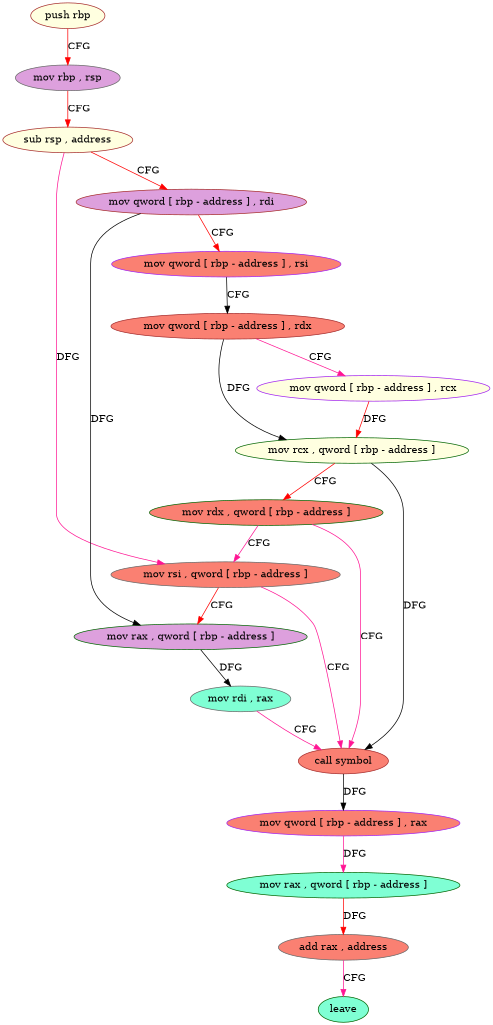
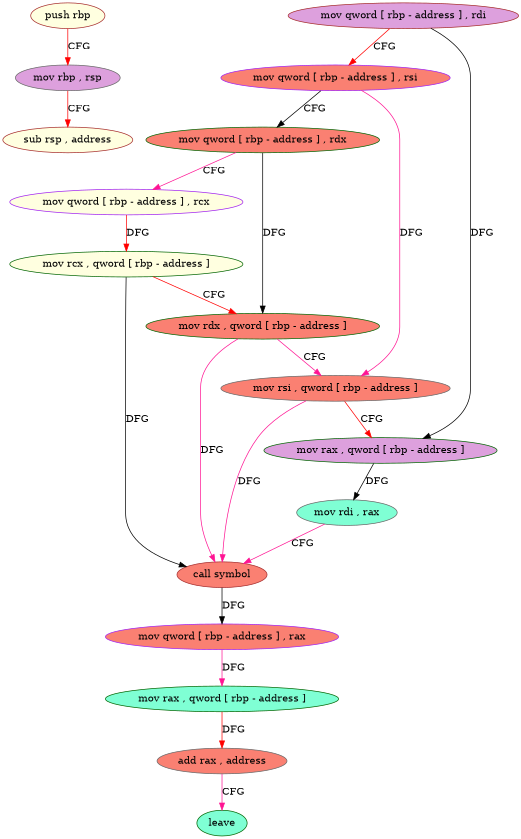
  digraph {
    node [color=darkgreen fillcolor=salmon style=filled]
    edge [color=red]
    n1 [color=brown fillcolor=lightyellow label="push rbp"]
    n2 [color=gray40 fillcolor=plum label="mov rbp , rsp"]
    n3 [color=brown fillcolor=lightyellow label="sub rsp , address"]
    n4 [color=brown fillcolor=plum label="mov qword [ rbp - address ] , rdi"]
    n5 [color=purple label="mov qword [ rbp - address ] , rsi"]
    n6 [fillcolor=plum label="mov rax , qword [ rbp - address ]"]
-   n7 [color=brown label="mov qword [ rbp - address ] , rdx"]
+   n7 [label="mov qword [ rbp - address ] , rdx"]
    n8 [color=gray40 label="mov rsi , qword [ rbp - address ]"]
    n9 [color=gray40 fillcolor=aquamarine label="mov rdi , rax"]
    n10 [color=purple fillcolor=lightyellow label="mov qword [ rbp - address ] , rcx"]
    n11 [label="mov rdx , qword [ rbp - address ]"]
    n12 [color=brown label="call symbol"]
    n13 [fillcolor=lightyellow label="mov rcx , qword [ rbp - address ]"]
    n14 [color=purple label="mov qword [ rbp - address ] , rax"]
    n15 [fillcolor=aquamarine label="mov rax , qword [ rbp - address ]"]
    n16 [color=gray40 label="add rax , address"]
    n17 [fillcolor=aquamarine label=leave]
    n1 -> n2 [label=CFG]
    n2 -> n3 [label=CFG]
-   n3 -> n4 [label=CFG]
    n4 -> n5 [label=CFG]
    n4 -> n6 [color=black label=DFG]
    n5 -> n7 [color=black label=CFG]
-   n3 -> n8 [color=deeppink label=DFG]
+   n5 -> n8 [color=deeppink label=DFG]
    n6 -> n9 [color=black label=DFG]
    n7 -> n10 [color=deeppink label=CFG]
-   n7 -> n13 [color=black label=DFG]
+   n7 -> n11 [color=black label=DFG]
    n8 -> n6 [label=CFG]
-   n8 -> n12 [color=deeppink label=CFG]
+   n8 -> n12 [color=deeppink label=DFG]
    n9 -> n12 [color=deeppink label=CFG]
    n10 -> n13 [label=DFG]
    n11 -> n8 [color=deeppink label=CFG]
-   n11 -> n12 [color=deeppink label=CFG]
+   n11 -> n12 [color=deeppink label=DFG]
    n12 -> n14 [color=black label=DFG]
    n13 -> n11 [label=CFG]
    n13 -> n12 [color=black label=DFG]
    n14 -> n15 [color=deeppink label=DFG]
    n15 -> n16 [label=DFG]
    n16 -> n17 [color=deeppink label=CFG]
  }
